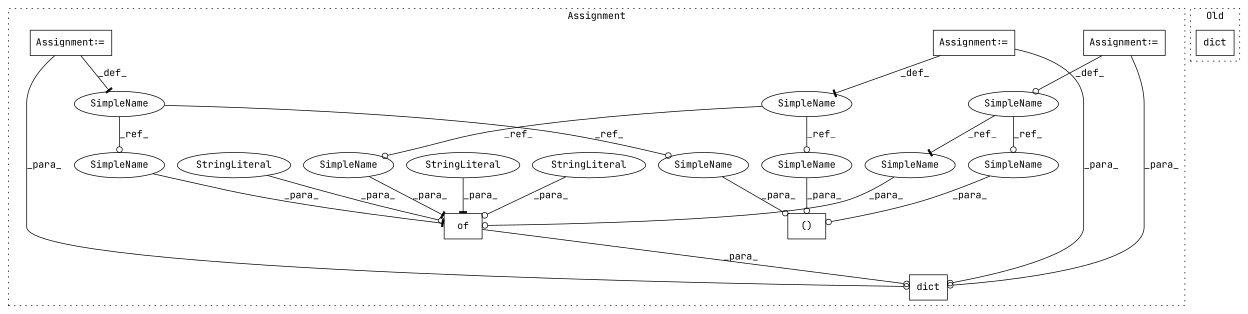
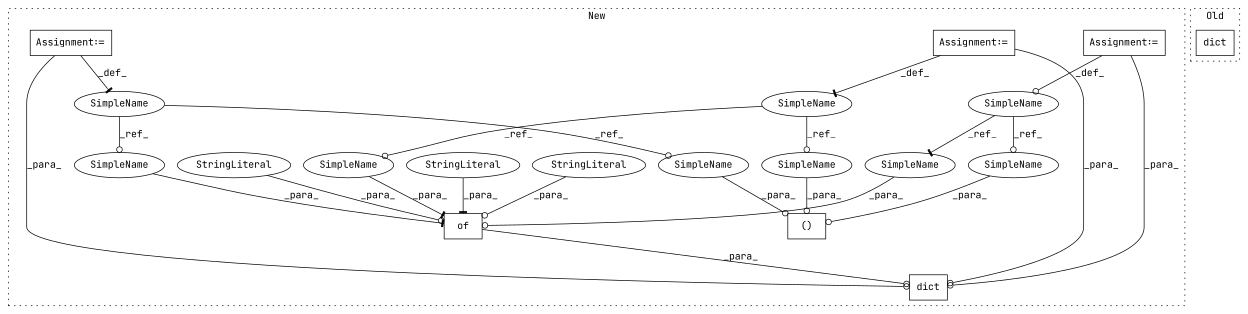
  digraph {
    fontname="JetBrains Mono"
    node [a=42 l=6 s=2957 shape=ellipse fontname="JetBrains Mono"]
    edge [arrowhead=odot fontname="JetBrains Mono"]
    n1 [a=106 l=44 label="()" shape=box]
    n2 [a=7 l=4 label="Assignment:=" s=2816 shape=box]
    n3 [label=SimpleName s=2884]
    n4 [a=32 l="3,1" label=of s="3120,3170" shape=box]
    n5 [a=32 l="5,1" label=dict s="3078,3171" shape=box]
    n6 [l=8 label=SimpleName s=2833]
    n7 [l=4 label=SimpleName s=2816]
    n8 [a=7 l=8 label="Assignment:=" s=2833 shape=box]
    n9 [a=45 l=8 label=StringLiteral s=3155]
    n10 [a=45 l=10 label=StringLiteral s=3123]
    n11 [a=45 label=StringLiteral s=3143]
    n12 [a=7 label="Assignment:=" s=2884 shape=box]
    n13 [l=8 label=SimpleName]
    n14 [l=8 label=SimpleName s=3134]
    n15 [label=SimpleName s=3164]
    n16 [label=SimpleName s=2978]
    n17 [l=4 label=SimpleName s=3150]
    n18 [l=4 label=SimpleName s=2997]
    n19 [a=32 l="5,1" label=dict s="4022,4061" shape=box]
    subgraph cluster_1 {
-     label=Assignment
+     label=New
      style=dotted
      n1
      n2
      n3
      n4
      n5
      n6
      n7
      n8
      n9
      n10
      n11
      n12
      n13
      n14
      n15
      n16
      n17
      n18
    }
    subgraph cluster_2 {
      label=Old
      style=dotted
      n19
    }
    n2 -> n5 [label=_para_]
    n2 -> n7 [label=_def_]
    n3 -> n15 [label=_ref_]
    n3 -> n16 [label=_ref_]
    n4 -> n5 [label=_para_]
    n6 -> n13 [label=_ref_]
    n6 -> n14 [label=_ref_]
    n7 -> n17 [label=_ref_ arrowhead=tee]
    n7 -> n18 [label=_ref_]
    n8 -> n5 [label=_para_]
    n8 -> n6 [label=_def_ arrowhead=tee]
    n9 -> n4 [label=_para_]
    n10 -> n4 [label=_para_]
    n11 -> n4 [label=_para_ arrowhead=tee]
    n12 -> n3 [label=_def_ arrowhead=tee]
    n12 -> n5 [label=_para_]
    n13 -> n1 [label=_para_]
    n14 -> n4 [label=_para_ arrowhead=tee]
    n15 -> n4 [label=_para_ arrowhead=tee]
    n16 -> n1 [label=_para_]
    n17 -> n4 [label=_para_]
    n18 -> n1 [label=_para_]
  }
